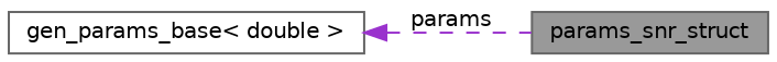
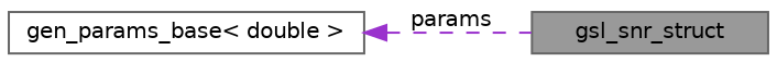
  digraph {
    rankdir=LR
    node [color=gray40 fontname=Helvetica fontsize=10 shape=box style=filled]
-   n1 [fillcolor=grey60 fontcolor=black height=0.2 label=params_snr_struct width=0.4]
+   n1 [fillcolor=grey60 fontcolor=black height=0.2 label=gsl_snr_struct width=0.4]
    n2 [fillcolor=white height=0.2 label="gen_params_base\< double \>" width=0.4]
    n2 -> n1 [color=darkorchid3 dir=back fontname=Helvetica fontsize=10 label=" params" labelfontname=Helvetica labelfontsize=10 style=dashed]
  }
